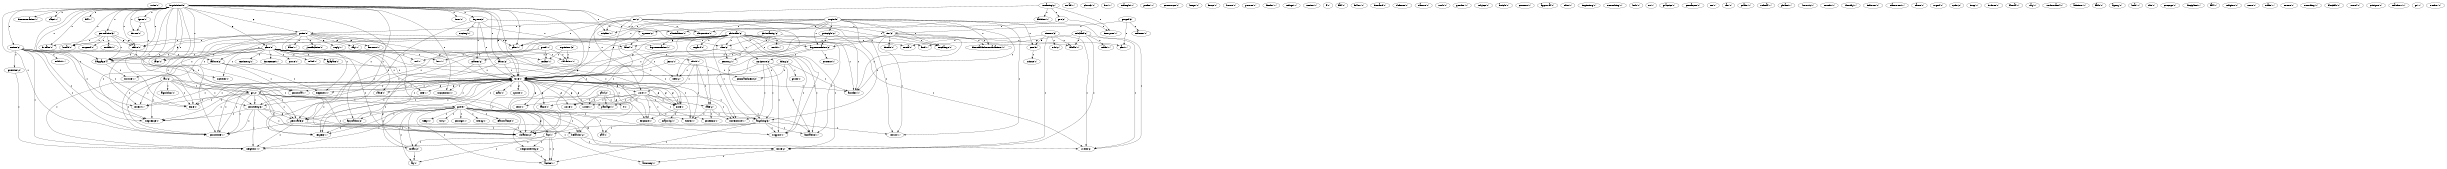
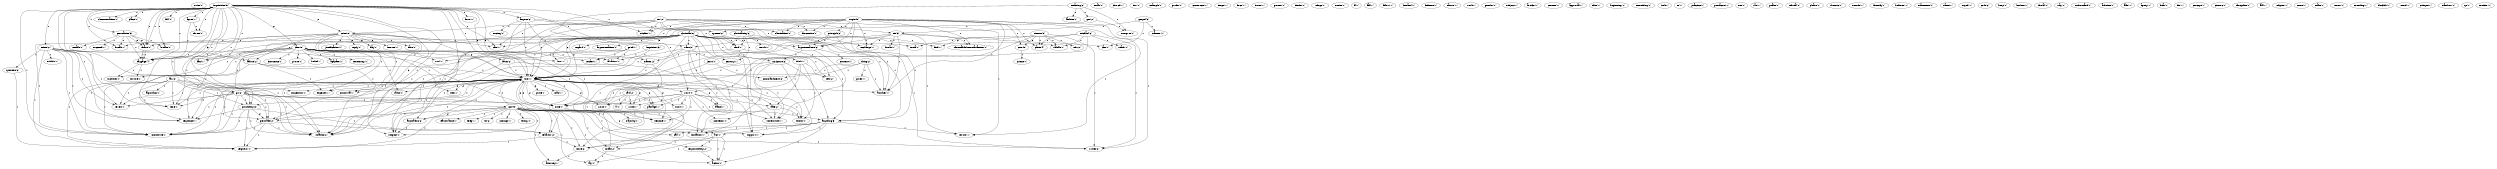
  digraph {
    n1 [label="twist(1)"]
    n2 [label="inquisition(5)"]
    n3 [label="agree(1)"]
    n4 [label="thrust(1)"]
    n5 [label="case(8)"]
    n6 [label="exists(2)"]
    n7 [label="form(1)"]
    n8 [label="persuasion(3)"]
    n9 [label="love(1)"]
    n10 [label="share(1)"]
    n11 [label="go(2)"]
    n12 [label="succession(1)"]
    n13 [label="breaks(1)"]
    n14 [label="point(8)"]
    n15 [label="demonstration(1)"]
    n16 [label="place(1)"]
    n17 [label="harm(2)"]
    n18 [label="break(1)"]
    n19 [label="trickier(1)"]
    n20 [label="bill(1)"]
    n21 [label="revert(1)"]
    n22 [label="time(1)"]
    n23 [label="want(2)"]
    n24 [label="anyone(2)"]
    n25 [label="possibility(3)"]
    n26 [label="persuade(2)"]
    n27 [label="fact(1)"]
    n28 [label="baggage(4)"]
    n29 [label="sequence(1)"]
    n30 [label="accusation(2)"]
    n31 [label="respect(1)"]
    n32 [label="violation(2)"]
    n33 [label="constitute(1)"]
    n34 [label="pain(1)"]
    n35 [label="raise(1)"]
    n36 [label="note(1)"]
    n37 [label="soul(1)"]
    n38 [label="belief(1)"]
    n39 [label="agapate(1)"]
    n40 [label="loss(1)"]
    n41 [label="testimony(1)"]
    n42 [label="side(1)"]
    n43 [label="innocence(1)"]
    n44 [label="prove(1)"]
    n45 [label="become(1)"]
    n46 [label="torture(1)"]
    n47 [label="includes(1)"]
    n48 [label="recant(1)"]
    n49 [label="salvation(1)"]
    n50 [label="exhibit(1)"]
    n51 [label="failure(2)"]
    n52 [label="question(2)"]
    n53 [label="behavior(2)"]
    n54 [label="neighbor(1)"]
    n55 [label="succeed(1)"]
    n56 [label="entails(1)"]
    n57 [label="quote(1)"]
    n58 [label="man(1)"]
    n59 [label="construal(1)"]
    n60 [label="word(4)"]
    n61 [label="shirt(1)"]
    n62 [label="depends(1)"]
    n63 [label="flame(1)"]
    n64 [label="wove(1)"]
    n65 [label="write(1)"]
    n66 [label="another(1)"]
    n67 [label="understood(1)"]
    n68 [label="passage(1)"]
    n69 [label="god(9)"]
    n70 [label="support(1)"]
    n71 [label="limitation(1)"]
    n72 [label="justification(1)"]
    n73 [label="reply(1)"]
    n74 [label="day(1)"]
    n75 [label="amount(1)"]
    n76 [label="base(1)"]
    n77 [label="thinks(1)"]
    n78 [label="century(1)"]
    n79 [label="hand(1)"]
    n80 [label="matter(2)"]
    n81 [label="society(1)"]
    n82 [label="system(2)"]
    n83 [label="majority(1)"]
    n84 [label="issue(2)"]
    n85 [label="writes(2)"]
    n86 [label="take(2)"]
    n87 [label="condemn(1)"]
    n88 [label="attorney(1)"]
    n89 [label="anything(3)"]
    n90 [label="act(1)"]
    n91 [label="action(1)"]
    n92 [label="call(1)"]
    n93 [label="mean(2)"]
    n94 [label="responsibility(2)"]
    n95 [label="lay(1)"]
    n96 [label="consign(1)"]
    n97 [label="idiocy(1)"]
    n98 [label="reassurance(1)"]
    n99 [label="keep(1)"]
    n100 [label="lot(2)"]
    n101 [label="think(1)"]
    n102 [label="tells(2)"]
    n103 [label="torah(1)"]
    n104 [label="church(1)"]
    n105 [label="btw(1)"]
    n106 [label="example(1)"]
    n107 [label="profer(1)"]
    n108 [label="constructs(1)"]
    n109 [label="keeps(1)"]
    n110 [label="force(1)"]
    n111 [label="burns(1)"]
    n112 [label="person(1)"]
    n113 [label="kinder(1)"]
    n114 [label="refuge(1)"]
    n115 [label="notion(1)"]
    n116 [label="gospel(3)"]
    n117 [label="sin(3)"]
    n118 [label="manner(1)"]
    n119 [label="cast(1)"]
    n120 [label="exchange(1)"]
    n121 [label="versus(1)"]
    n122 [label="threat(1)"]
    n123 [label="disestablishmentarianism(1)"]
    n124 [label="argumentation(2)"]
    n125 [label="scripture(2)"]
    n126 [label="context(1)"]
    n127 [label="ff(1)"]
    n128 [label="fail(1)"]
    n129 [label="siemon(3)"]
    n130 [label="edu(2)"]
    n131 [label="com(5)"]
    n132 [label="meta(1)"]
+   n133 [label="panix(4)"]
    n134 [label="saltillo(1)"]
    n135 [label="prince(1)"]
    n136 [label="follow(1)"]
    n137 [label="demand(1)"]
    n138 [label="defense(1)"]
    n139 [label="nature(1)"]
    n140 [label="work(1)"]
    n141 [label="gentler(1)"]
    n142 [label="subject(1)"]
    n143 [label="article(1)"]
    n144 [label="content(1)"]
    n145 [label="approval(1)"]
    n146 [label="eliot(1)"]
    n147 [label="beginning(1)"]
    n148 [label="something(1)"]
    n149 [label="look(1)"]
    n150 [label="nt(1)"]
    n151 [label="practice(1)"]
    n152 [label="law(2)"]
    n153 [label="algorithm(1)"]
    n154 [label="mr(2)"]
    n155 [label="discussion(1)"]
    n156 [label="elimination(1)"]
    n157 [label="pentacost(1)"]
    n158 [label="set(1)"]
    n159 [label="ran(1)"]
    n160 [label="good(1)"]
    n161 [label="psalm(1)"]
    n162 [label="refusal(1)"]
    n163 [label="please(1)"]
    n164 [label="rhetoric(1)"]
    n165 [label="sounds(1)"]
    n166 [label="identify(1)"]
    n167 [label="believer(1)"]
    n168 [label="statement(1)"]
    n169 [label="name(1)"]
    n170 [label="urged(1)"]
    n171 [label="code(2)"]
    n172 [label="hoop(1)"]
    n173 [label="hudson(1)"]
    n174 [label="turpin(5)"]
    n175 [label="principle(2)"]
    n176 [label="liberal(1)"]
    n177 [label="meaning(2)"]
    n178 [label="fashion(1)"]
    n179 [label="goo(2)"]
    n180 [label="interpret(1)"]
    n181 [label="way(1)"]
    n182 [label="understand(1)"]
    n183 [label="atheism(1)"]
    n184 [label="christian(6)"]
    n185 [label="regard(1)"]
    n186 [label="argumentation(1)"]
    n187 [label="fails(1)"]
    n188 [label="christianity(6)"]
    n189 [label="result(1)"]
    n190 [label="find(1)"]
    n191 [label="agony(1)"]
    n192 [label="hear(1)"]
    n193 [label="thing(2)"]
    n194 [label="gives(1)"]
    n195 [label="commandment(2)"]
    n196 [label="die(1)"]
    n197 [label="concept(1)"]
+   n198 [label="cinnmc(1)"]
    n199 [label="discipline(1)"]
    n200 [label="fall(1)"]
    n201 [label="religion(1)"]
    n202 [label="none(1)"]
    n203 [label="stake(1)"]
    n204 [label="seems(1)"]
    n205 [label="paul(2)"]
    n206 [label="ll(1)"]
    n207 [label="michael(6)"]
    n208 [label="reads(1)"]
    n209 [label="sounding(1)"]
    n210 [label="blechhh(1)"]
    n211 [label="inquisitor(3)"]
    n212 [label="russel(1)"]
    n213 [label="jesus(1)"]
    n214 [label="critique(1)"]
    n215 [label="matthew(1)"]
    n216 [label="qu(1)"]
    n217 [label="mother(1)"]
    n2 -> n3 [label=1]
    n2 -> n4 [label=1]
    n2 -> n5 [label=2]
    n2 -> n6 [label=1]
    n2 -> n7 [label=1]
    n2 -> n8 [label=1]
    n2 -> n9 [label=2]
    n2 -> n9 [label=2]
    n2 -> n10 [label=1]
    n2 -> n10 [label=1]
    n2 -> n11 [label=1]
    n2 -> n12 [label=1]
    n2 -> n13 [label=1]
    n2 -> n14 [label=2]
    n2 -> n15 [label=1]
    n2 -> n16 [label=1]
    n2 -> n17 [label=1]
    n2 -> n18 [label=1]
    n2 -> n19 [label=1]
    n2 -> n20 [label=1]
    n2 -> n21 [label=1]
    n2 -> n22 [label=1]
    n2 -> n23 [label=1]
    n2 -> n24 [label=1]
    n2 -> n25 [label=1]
    n2 -> n26 [label=1]
    n2 -> n27 [label=1]
    n2 -> n28 [label=1]
    n2 -> n29 [label=1]
    n2 -> n30 [label=1]
    n2 -> n31 [label=1]
    n2 -> n32 [label=2]
    n2 -> n33 [label=1]
    n2 -> n34 [label=1]
    n3 -> n4 [label=1]
    n3 -> n28 [label=1]
    n5 -> n27 [label=1]
    n5 -> n28 [label=1]
    n5 -> n32 [label=1]
    n5 -> n33 [label=1]
    n5 -> n35 [label=1]
    n5 -> n36 [label=1]
    n5 -> n36 [label=1]
    n5 -> n37 [label=1]
    n5 -> n38 [label=1]
    n5 -> n39 [label=1]
    n5 -> n40 [label=1]
    n5 -> n41 [label=1]
    n5 -> n42 [label=1]
    n5 -> n43 [label=1]
    n5 -> n44 [label=1]
    n5 -> n45 [label=1]
    n5 -> n46 [label=1]
    n5 -> n47 [label=1]
    n5 -> n48 [label=1]
    n5 -> n49 [label=1]
    n6 -> n21 [label=1]
    n6 -> n22 [label=1]
    n6 -> n29 [label=1]
    n6 -> n32 [label=1]
    n6 -> n33 [label=1]
    n6 -> n50 [label=1]
    n6 -> n51 [label=1]
    n6 -> n52 [label=1]
    n6 -> n53 [label=1]
    n6 -> n54 [label=1]
    n8 -> n10 [label=2]
    n8 -> n10 [label=2]
    n8 -> n13 [label=1]
    n8 -> n18 [label=1]
    n8 -> n28 [label=1]
    n8 -> n55 [label=1]
    n8 -> n56 [label=1]
    n9 -> n11 [label=1]
    n9 -> n12 [label=1]
    n9 -> n21 [label=1]
    n9 -> n22 [label=1]
    n9 -> n25 [label=1]
    n9 -> n26 [label=1]
    n9 -> n29 [label=1]
    n9 -> n32 [label=1]
    n9 -> n33 [label=1]
    n9 -> n33 [label=1]
    n9 -> n35 [label=2]
    n9 -> n36 [label=2]
    n9 -> n36 [label=2]
    n9 -> n36 [label=2]
    n9 -> n42 [label=2]
    n9 -> n45 [label=2]
    n9 -> n57 [label=2]
    n9 -> n58 [label=1]
    n9 -> n59 [label=1]
    n9 -> n60 [label=2]
    n9 -> n61 [label=2]
    n9 -> n62 [label=1]
    n9 -> n63 [label=2]
    n9 -> n64 [label=2]
    n9 -> n65 [label=2]
    n9 -> n66 [label=1]
    n9 -> n67 [label=1]
    n9 -> n68 [label=2]
    n10 -> n28 [label=1]
    n10 -> n28 [label=1]
    n11 -> n21 [label=1]
    n11 -> n22 [label=1]
    n11 -> n25 [label=1]
    n11 -> n26 [label=1]
    n11 -> n29 [label=1]
    n11 -> n32 [label=1]
    n11 -> n33 [label=1]
    n11 -> n69 [label=1]
    n11 -> n70 [label=1]
    n11 -> n71 [label=1]
    n14 -> n9 [label=2]
    n14 -> n10 [label=1]
    n14 -> n18 [label=1]
    n14 -> n28 [label=3]
    n14 -> n32 [label=1]
    n14 -> n34 [label=1]
    n14 -> n51 [label=1]
    n14 -> n59 [label=1]
    n14 -> n62 [label=1]
    n14 -> n72 [label=1]
    n14 -> n73 [label=2]
    n14 -> n74 [label=2]
    n14 -> n75 [label=2]
    n14 -> n76 [label=1]
    n17 -> n9 [label=1]
    n17 -> n31 [label=1]
    n17 -> n77 [label=1]
    n23 -> n9 [label=1]
    n23 -> n31 [label=1]
    n23 -> n70 [label=1]
    n23 -> n71 [label=1]
    n23 -> n78 [label=1]
    n24 -> n9 [label=1]
    n24 -> n31 [label=1]
    n24 -> n79 [label=1]
    n24 -> n80 [label=1]
    n24 -> n81 [label=1]
    n24 -> n82 [label=1]
    n25 -> n26 [label=2]
    n25 -> n29 [label=1]
    n25 -> n32 [label=1]
    n25 -> n33 [label=1]
    n25 -> n53 [label=1]
    n25 -> n54 [label=1]
    n26 -> n32 [label=1]
    n26 -> n33 [label=1]
    n26 -> n53 [label=1]
    n26 -> n54 [label=1]
    n28 -> n46 [label=1]
    n28 -> n47 [label=1]
    n30 -> n9 [label=1]
    n30 -> n31 [label=1]
    n36 -> n45 [label=1]
    n36 -> n83 [label=1]
    n51 -> n9 [label=1]
    n51 -> n54 [label=1]
    n51 -> n59 [label=1]
    n51 -> n62 [label=1]
    n52 -> n54 [label=1]
    n53 -> n54 [label=1]
    n53 -> n84 [label=1]
    n53 -> n85 [label=1]
    n60 -> n36 [label=1]
    n60 -> n45 [label=1]
    n60 -> n61 [label=1]
    n60 -> n63 [label=1]
    n60 -> n64 [label=1]
    n60 -> n65 [label=1]
    n60 -> n67 [label=1]
    n60 -> n68 [label=1]
    n60 -> n77 [label=1]
    n60 -> n86 [label=1]
    n60 -> n87 [label=1]
    n69 -> n9 [label=1]
    n69 -> n26 [label=1]
    n69 -> n30 [label=2]
    n69 -> n31 [label=1]
    n69 -> n53 [label=1]
    n69 -> n54 [label=1]
    n69 -> n84 [label=1]
    n69 -> n88 [label=1]
    n69 -> n89 [label=1]
    n69 -> n90 [label=2]
    n69 -> n91 [label=1]
    n69 -> n92 [label=1]
    n69 -> n93 [label=1]
    n69 -> n94 [label=1]
    n69 -> n95 [label=1]
    n69 -> n96 [label=1]
    n69 -> n97 [label=1]
    n69 -> n98 [label=1]
    n69 -> n99 [label=1]
    n69 -> n100 [label=1]
    n79 -> n80 [label=1]
    n79 -> n101 [label=1]
    n79 -> n102 [label=1]
    n80 -> n9 [label=1]
    n80 -> n93 [label=1]
    n82 -> n79 [label=1]
    n84 -> n88 [label=1]
    n86 -> n67 [label=1]
    n86 -> n77 [label=1]
    n86 -> n87 [label=1]
    n89 -> n70 [label=1]
    n89 -> n71 [label=1]
    n89 -> n90 [label=1]
    n89 -> n91 [label=1]
    n89 -> n92 [label=1]
    n89 -> n121 [label=1]
    n90 -> n91 [label=1]
    n90 -> n91 [label=1]
    n90 -> n93 [label=1]
    n90 -> n94 [label=1]
    n90 -> n95 [label=1]
    n93 -> n9 [label=1]
    n93 -> n95 [label=1]
    n94 -> n91 [label=1]
    n101 -> n60 [label=1]
    n101 -> n77 [label=1]
    n101 -> n86 [label=1]
    n101 -> n102 [label=1]
    n116 -> n117 [label=1]
    n116 -> n118 [label=1]
    n116 -> n119 [label=1]
    n117 -> n9 [label=1]
    n117 -> n66 [label=1]
    n117 -> n119 [label=1]
    n117 -> n120 [label=1]
    n117 -> n121 [label=1]
    n117 -> n122 [label=1]
    n117 -> n123 [label=1]
    n117 -> n124 [label=1]
    n124 -> n67 [label=1]
    n124 -> n125 [label=1]
    n124 -> n126 [label=1]
    n125 -> n9 [label=1]
    n125 -> n67 [label=1]
    n125 -> n70 [label=1]
    n125 -> n71 [label=1]
    n125 -> n89 [label=1]
    n129 -> n84 [label=1]
    n129 -> n85 [label=1]
    n129 -> n130 [label=1]
    n129 -> n131 [label=5]
    n129 -> n132 [label=1]
+   n129 -> n133 [label=1]
    n129 -> n134 [label=1]
    n131 -> n135 [label=1]
    n152 -> n11 [label=1]
    n152 -> n21 [label=1]
    n152 -> n22 [label=1]
    n152 -> n25 [label=1]
    n152 -> n26 [label=1]
    n152 -> n29 [label=1]
    n152 -> n32 [label=1]
    n152 -> n33 [label=1]
    n152 -> n153 [label=1]
    n154 -> n9 [label=1]
    n154 -> n14 [label=1]
    n154 -> n19 [label=1]
    n154 -> n32 [label=1]
    n154 -> n34 [label=1]
    n154 -> n89 [label=1]
    n154 -> n117 [label=1]
    n154 -> n120 [label=1]
    n154 -> n121 [label=1]
    n154 -> n155 [label=1]
    n154 -> n156 [label=1]
    n160 -> n37 [label=1]
    n160 -> n40 [label=1]
    n160 -> n48 [label=1]
    n160 -> n49 [label=1]
    n174 -> n9 [label=2]
    n174 -> n19 [label=1]
    n174 -> n32 [label=1]
    n174 -> n34 [label=1]
    n174 -> n66 [label=1]
    n174 -> n85 [label=1]
    n174 -> n89 [label=1]
    n174 -> n120 [label=1]
    n174 -> n121 [label=1]
    n174 -> n123 [label=1]
    n174 -> n124 [label=1]
    n174 -> n131 [label=1]
+   n174 -> n133 [label=1]
    n174 -> n155 [label=1]
    n174 -> n156 [label=1]
    n174 -> n175 [label=1]
    n175 -> n9 [label=1]
    n175 -> n66 [label=1]
    n175 -> n124 [label=1]
    n177 -> n60 [label=1]
    n177 -> n178 [label=1]
    n177 -> n179 [label=1]
    n177 -> n180 [label=1]
    n179 -> n82 [label=1]
    n179 -> n180 [label=1]
    n184 -> n9 [label=2]
    n184 -> n22 [label=1]
    n184 -> n23 [label=1]
    n184 -> n25 [label=1]
    n184 -> n26 [label=1]
    n184 -> n29 [label=1]
    n184 -> n32 [label=1]
    n184 -> n33 [label=1]
    n184 -> n66 [label=1]
    n184 -> n70 [label=1]
    n184 -> n71 [label=1]
    n184 -> n84 [label=1]
    n184 -> n85 [label=1]
    n184 -> n86 [label=1]
    n184 -> n89 [label=1]
    n184 -> n124 [label=1]
    n184 -> n125 [label=1]
    n184 -> n132 [label=1]
    n184 -> n134 [label=1]
    n184 -> n185 [label=1]
    n184 -> n186 [label=3]
    n188 -> n23 [label=1]
    n188 -> n78 [label=1]
    n188 -> n79 [label=1]
    n188 -> n102 [label=1]
    n188 -> n189 [label=1]
    n188 -> n190 [label=1]
    n193 -> n9 [label=1]
    n193 -> n66 [label=1]
    n193 -> n194 [label=1]
    n193 -> n195 [label=1]
    n205 -> n36 [label=1]
    n205 -> n64 [label=1]
    n205 -> n65 [label=1]
    n205 -> n68 [label=1]
    n205 -> n206 [label=1]
    n207 -> n84 [label=1]
    n207 -> n85 [label=1]
+   n207 -> n133 [label=1]
    n207 -> n134 [label=1]
    n207 -> n190 [label=2]
    n207 -> n208 [label=1]
    n211 -> n48 [label=1]
    n211 -> n49 [label=1]
    n213 -> n9 [label=1]
    n213 -> n195 [label=1]
  }
